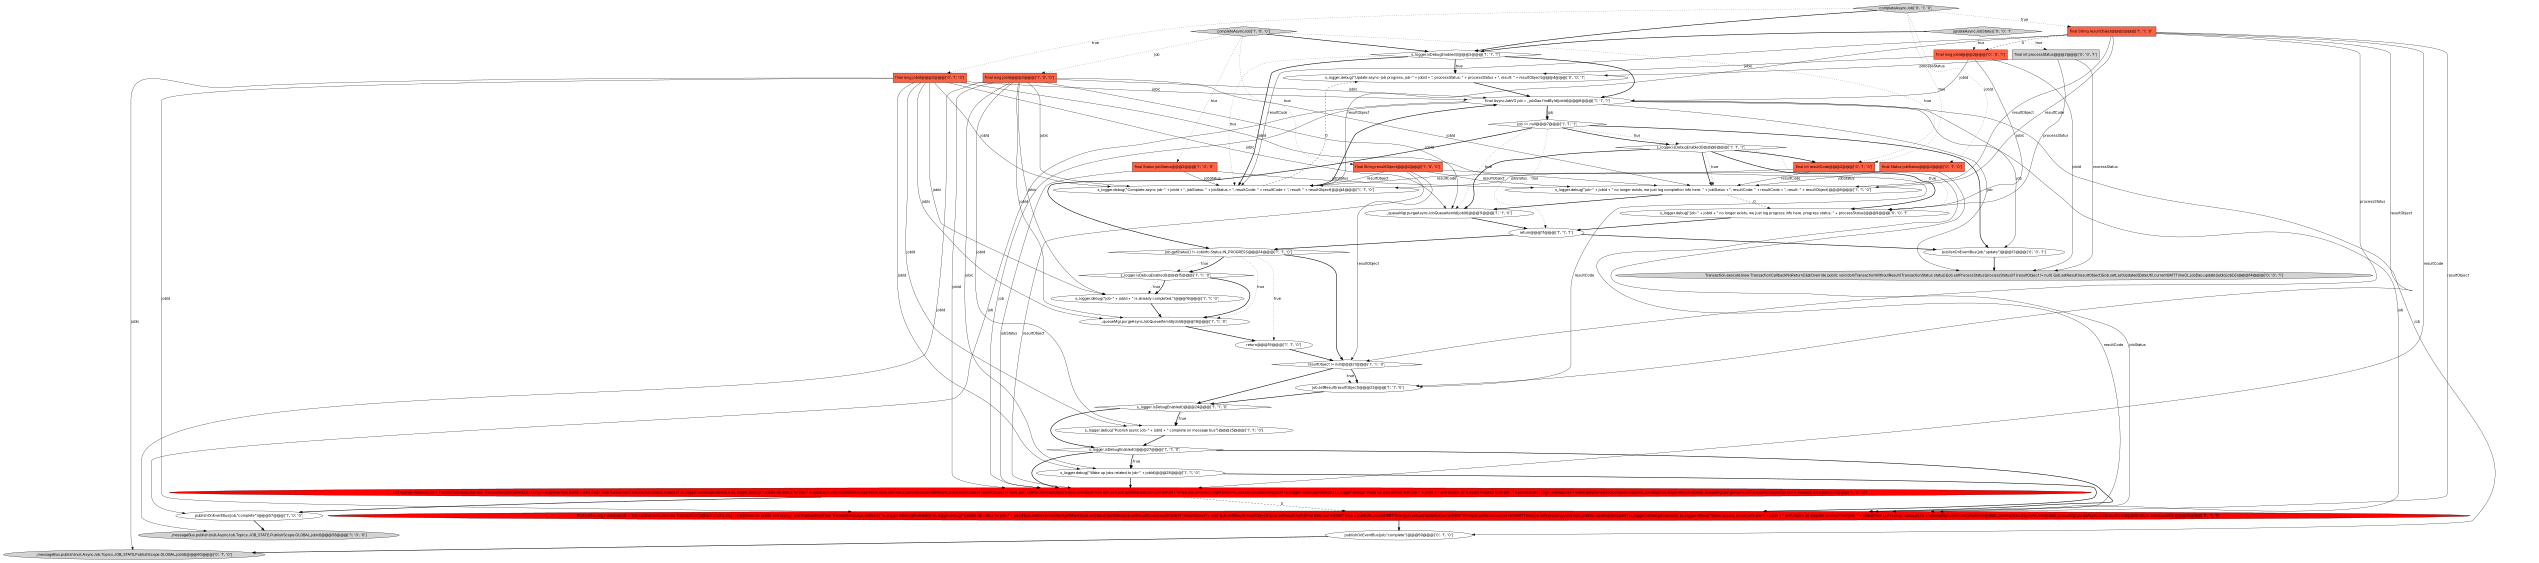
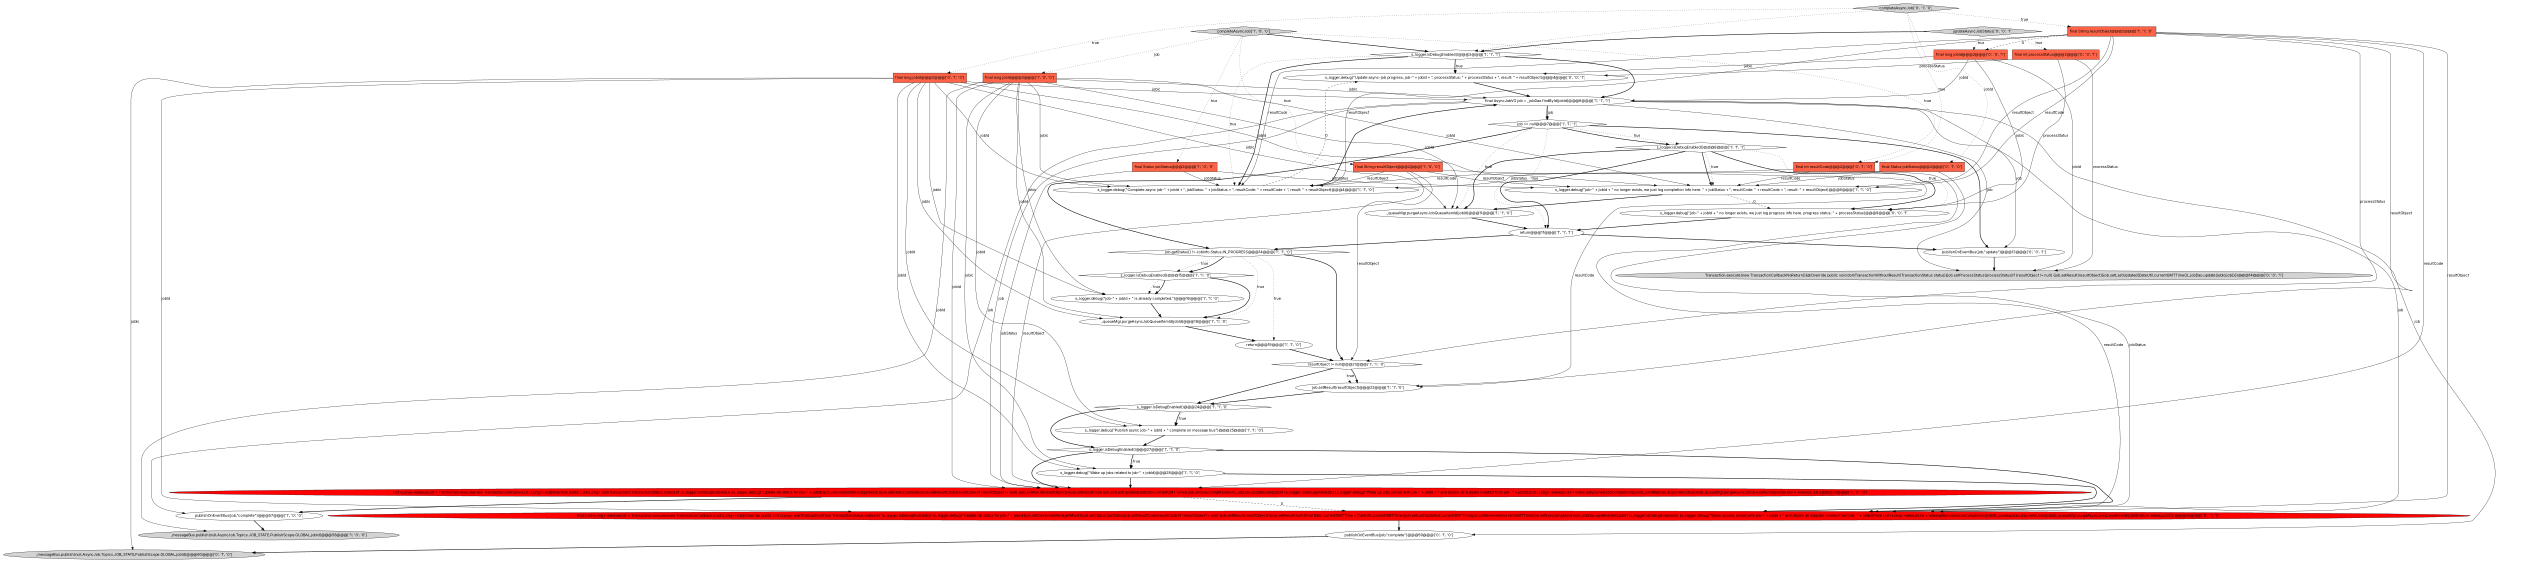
  digraph {
    fontname=Inter
    node [fillcolor=white fontname=Inter shape=ellipse style=filled]
    edge [fontname=Inter style=solid]
    n1 [fillcolor=lightgray label="updateAsyncJobStatus['0', '0', '1']" shape=diamond]
-   n2 [fillcolor=lightgray label="final int processStatus@@@2@@@['0', '0', '1']" shape=box]
+   n2 [fillcolor=tomato label="final int processStatus@@@2@@@['0', '0', '1']" shape=box]
    n3 [label="s_logger.isDebugEnabled()@@@3@@@['1', '1', '1']" shape=diamond]
    n4 [fillcolor=tomato label="final long jobId@@@2@@@['0', '0', '1']" shape=box]
    n5 [fillcolor=lightgray label="Transaction.execute(new TransactionCallbackNoReturn(){@Override public void doInTransactionWithoutResult(TransactionStatus status){job.setProcessStatus(processStatus)if (resultObject != null) {job.setResult(resultObject)}job.setLastUpdated(DateUtil.currentGMTTime())_jobDao.update(jobId,job)}})@@@14@@@['0', '0', '1']"]
    n6 [label="s_logger.debug(\"Update async-job progress, job-\" + jobId + \", processStatus: \" + processStatus + \", result: \" + resultObject)@@@4@@@['0', '0', '1']"]
    n7 [label="s_logger.debug(\"job-\" + jobId + \" no longer exists, we just log progress info here. progress status: \" + processStatus)@@@9@@@['0', '0', '1']"]
    n8 [label="s_logger.debug(\"Complete async job-\" + jobId + \", jobStatus: \" + jobStatus + \", resultCode: \" + resultCode + \", result: \" + resultObject)@@@4@@@['1', '1', '0']"]
    n9 [label="final AsyncJobVO job = _jobDao.findById(jobId)@@@6@@@['1', '1', '1']"]
    n10 [label="publishOnEventBus(job,\"complete\")@@@57@@@['1', '0', '0']"]
    n11 [fillcolor=lightgray label="_messageBus.publish(null,AsyncJob.Topics.JOB_STATE,PublishScope.GLOBAL,jobId)@@@58@@@['1', '0', '0']"]
    n12 [label="job == null@@@7@@@['1', '1', '1']" shape=diamond]
    n13 [label="job.getStatus() != JobInfo.Status.IN_PROGRESS@@@14@@@['1', '1', '0']" shape=diamond]
    n14 [label="return@@@11@@@['1', '1', '1']"]
    n15 [label="publishOnEventBus(job,\"update\")@@@13@@@['0', '0', '1']"]
    n16 [label="s_logger.isDebugEnabled()@@@8@@@['1', '1', '1']" shape=diamond]
    n17 [label="_queueMgr.purgeAsyncJobQueueItemId(jobId)@@@11@@@['1', '1', '0']"]
    n18 [label="_queueMgr.purgeAsyncJobQueueItemId(jobId)@@@18@@@['1', '1', '0']"]
    n19 [label="resultObject != null@@@21@@@['1', '1', '0']" shape=diamond]
    n20 [label="return@@@19@@@['1', '1', '0']"]
    n21 [label="s_logger.isDebugEnabled()@@@15@@@['1', '1', '0']" shape=diamond]
    n22 [label="s_logger.debug(\"job-\" + jobId + \" no longer exists, we just log completion info here. \" + jobStatus + \", resultCode: \" + resultCode + \", result: \" + resultObject)@@@9@@@['1', '1', '0']"]
    n23 [label="publishOnEventBus(job,\"complete\")@@@59@@@['0', '1', '0']"]
    n24 [fillcolor=lightgray label="_messageBus.publish(null,AsyncJob.Topics.JOB_STATE,PublishScope.GLOBAL,jobId)@@@60@@@['0', '1', '0']"]
    n25 [fillcolor=lightgray label="completeAsyncJob['1', '0', '0']" shape=diamond]
    n26 [fillcolor=tomato label="final String resultObject@@@2@@@['1', '0', '0']" shape=box]
    n27 [fillcolor=tomato label="final long jobId@@@2@@@['1', '0', '0']" shape=box]
    n28 [fillcolor=tomato label="final Status jobStatus@@@2@@@['1', '0', '0']" shape=box]
    n29 [fillcolor=tomato label="final int resultCode@@@2@@@['0', '1', '0']" shape=box]
    n30 [fillcolor=tomato label="final String resultObject@@@2@@@['1', '1', '0']" shape=box]
    n31 [fillcolor=red label="final List<Long> wakeupList = Transaction.execute(new TransactionCallback<List<Long>>(){@Override public List<Long> doInTransaction(final TransactionStatus status){if (s_logger.isDebugEnabled()) {s_logger.debug(\"Update db status for job-\" + jobId)}job.setCompleteMsid(getMsid())job.setStatus(jobStatus)job.setResultCode(resultCode)if (resultObject != null) {job.setResult(resultObject)}{job.setResult(null)}final Date currentGMTTime = DateUtil.currentGMTTime()job.setLastUpdated(currentGMTTime)job.setRemoved(currentGMTTime)job.setExecutingMsid(null)_jobDao.update(jobId,job)if (s_logger.isDebugEnabled()) {s_logger.debug(\"Wake up jobs joined with job-\" + jobId + \" and disjoin all subjobs created from job- \" + jobId)}final List<Long> wakeupList = wakeupByJoinedJobCompletion(jobId)_joinMapDao.disjoinAllJobs(jobId)_queueMgr.purgeAsyncJobQueueItemId(jobId)return wakeupList}})@@@30@@@['0', '1', '0']"]
    n32 [label="job.setResult(resultObject)@@@22@@@['1', '1', '0']"]
    n33 [fillcolor=red label="List<Long> wakeupList = Transaction.execute(new TransactionCallback<List<Long>>(){@Override public List<Long> doInTransaction(TransactionStatus status){if (s_logger.isDebugEnabled()) {s_logger.debug(\"Update db status for job-\" + jobId)}job.setCompleteMsid(getMsid())job.setStatus(jobStatus)job.setResultCode(resultCode)if (resultObject != null) {job.setResult(resultObject)}{job.setResult(null)}job.setLastUpdated(DateUtil.currentGMTTime())job.setExecutingMsid(null)_jobDao.update(jobId,job)if (s_logger.isDebugEnabled()) {s_logger.debug(\"Wake up jobs joined with job-\" + jobId + \" and disjoin all subjobs created from job- \" + jobId)}List<Long> wakeupList = wakeupByJoinedJobCompletion(jobId)_joinMapDao.disjoinAllJobs(jobId)_queueMgr.purgeAsyncJobQueueItemId(jobId)return wakeupList}})@@@30@@@['1', '0', '0']"]
    n34 [label="s_logger.debug(\"job-\" + jobId + \" is already completed.\")@@@16@@@['1', '1', '0']"]
    n35 [label="s_logger.debug(\"Publish async job-\" + jobId + \" complete on message bus\")@@@25@@@['1', '1', '0']"]
    n36 [label="s_logger.debug(\"Wake up jobs related to job-\" + jobId)@@@28@@@['1', '1', '0']"]
    n37 [label="s_logger.isDebugEnabled()@@@24@@@['1', '1', '0']" shape=diamond]
    n38 [label="s_logger.isDebugEnabled()@@@27@@@['1', '1', '0']" shape=diamond]
    n39 [fillcolor=tomato label="final Status jobStatus@@@2@@@['0', '1', '0']" shape=box]
    n40 [fillcolor=lightgray label="completeAsyncJob['0', '1', '0']" shape=diamond]
    n41 [fillcolor=tomato label="final long jobId@@@2@@@['0', '1', '0']" shape=box]
    n1 -> n2 [label=true style=dotted]
    n1 -> n3 [style=bold]
    n1 -> n4 [label=true style=dotted]
    n2 -> n5 [label=processStatus]
    n2 -> n6 [label=processStatus]
    n2 -> n7 [label=processStatus]
    n3 -> n6 [label=true style=dotted]
    n3 -> n6 [style=bold]
    n3 -> n8 [label=true style=dotted]
    n3 -> n8 [style=bold]
    n3 -> n9 [style=bold]
    n4 -> n5 [label=jobId]
    n4 -> n6 [label=jobId]
    n4 -> n7 [label=jobId]
    n4 -> n9 [label=jobId]
    n6 -> n9 [style=bold]
    n7 -> n14 [style=bold]
    n8 -> n6 [label=0 style=dashed]
    n8 -> n9 [style=bold]
    n9 -> n5 [label=job]
    n9 -> n10 [label=job]
    n9 -> n12 [label=job]
    n9 -> n12 [style=bold]
    n9 -> n15 [label=job]
    n9 -> n23 [label=job]
    n9 -> n31 [label=job]
    n9 -> n33 [label=job]
    n10 -> n11 [style=bold]
    n12 -> n13 [style=bold]
    n12 -> n14 [label=true style=dotted]
    n12 -> n15 [style=bold]
    n12 -> n16 [label=true style=dotted]
    n12 -> n16 [style=bold]
    n12 -> n17 [label=true style=dotted]
    n13 -> n18 [label=true style=dotted]
    n13 -> n19 [style=bold]
    n13 -> n20 [label=true style=dotted]
    n13 -> n21 [label=true style=dotted]
    n13 -> n21 [style=bold]
    n14 -> n13 [style=bold]
    n14 -> n15 [style=bold]
    n15 -> n5 [style=bold]
    n16 -> n7 [label=true style=dotted]
    n16 -> n7 [style=bold]
-   n16 -> n29 [style=bold]
+   n16 -> n14 [style=bold]
    n16 -> n17 [style=bold]
    n16 -> n22 [style=bold]
    n16 -> n22 [label=true style=dotted]
    n17 -> n14 [style=bold]
    n18 -> n20 [style=bold]
    n19 -> n32 [label=true style=dotted]
    n19 -> n32 [style=bold]
    n19 -> n37 [style=bold]
    n20 -> n19 [style=bold]
    n21 -> n18 [style=bold]
    n21 -> n34 [label=true style=dotted]
    n21 -> n34 [style=bold]
    n22 -> n7 [label=0 style=dashed]
    n22 -> n17 [style=bold]
    n23 -> n24 [style=bold]
    n25 -> n3 [style=bold]
    n25 -> n26 [label=true style=dotted]
    n25 -> n27 [label=job style=dotted]
    n25 -> n28 [label=true style=dotted]
    n25 -> n29 [label=true style=dotted]
    n26 -> n8 [label=resultObject]
    n26 -> n19 [label=resultObject]
    n26 -> n22 [label=resultObject]
    n26 -> n32 [label=resultCode]
    n26 -> n33 [label=resultObject]
    n27 -> n8 [label=jobId]
    n27 -> n9 [label=jobId]
    n27 -> n11 [label=jobId]
    n27 -> n17 [label=jobId]
    n27 -> n18 [label=jobId]
    n27 -> n22 [label=jobId]
    n27 -> n33 [label=jobId]
    n27 -> n34 [label=jobId]
    n27 -> n35 [label=jobId]
    n27 -> n36 [label=jobId]
    n28 -> n8 [label=jobStatus]
    n28 -> n22 [label=jobStatus]
    n28 -> n33 [label=jobStatus]
    n29 -> n8 [label=resultCode]
    n29 -> n22 [label=resultCode]
    n29 -> n31 [label=resultCode]
    n30 -> n4 [label=0 style=dashed]
    n30 -> n8 [label=resultObject]
    n30 -> n8 [label=resultCode]
    n30 -> n19 [label=processStatus]
    n30 -> n22 [label=resultObject]
    n30 -> n22 [label=resultCode]
    n30 -> n31 [label=resultObject]
    n30 -> n32 [label=resultObject]
    n30 -> n33 [label=resultCode]
    n31 -> n23 [style=bold]
    n32 -> n37 [style=bold]
    n33 -> n10 [style=bold]
    n33 -> n31 [label=0 style=dashed]
    n34 -> n18 [style=bold]
    n35 -> n38 [style=bold]
    n36 -> n31 [style=bold]
    n36 -> n33 [style=bold]
    n37 -> n35 [label=true style=dotted]
    n37 -> n35 [style=bold]
    n37 -> n38 [style=bold]
    n38 -> n31 [style=bold]
    n38 -> n33 [style=bold]
    n38 -> n36 [style=bold]
    n38 -> n36 [label=true style=dotted]
    n39 -> n8 [label=jobStatus]
    n39 -> n22 [label=jobStatus]
    n39 -> n31 [label=jobStatus]
-   n40 -> n3 [style=bold]
+   n40 -> n3 [style=dotted]
    n40 -> n29 [label=true style=dotted]
    n40 -> n30 [label=true style=dotted]
    n40 -> n39 [label=jobId style=dotted]
    n40 -> n41 [label=true style=dotted]
    n41 -> n8 [label=jobId]
    n41 -> n9 [label=jobId]
    n41 -> n17 [label=jobId]
    n41 -> n18 [label=jobId]
    n41 -> n22 [label=jobId]
    n41 -> n24 [label=jobId]
    n41 -> n31 [label=jobId]
    n41 -> n34 [label=jobId]
    n41 -> n35 [label=jobId]
    n41 -> n36 [label=jobId]
  }
